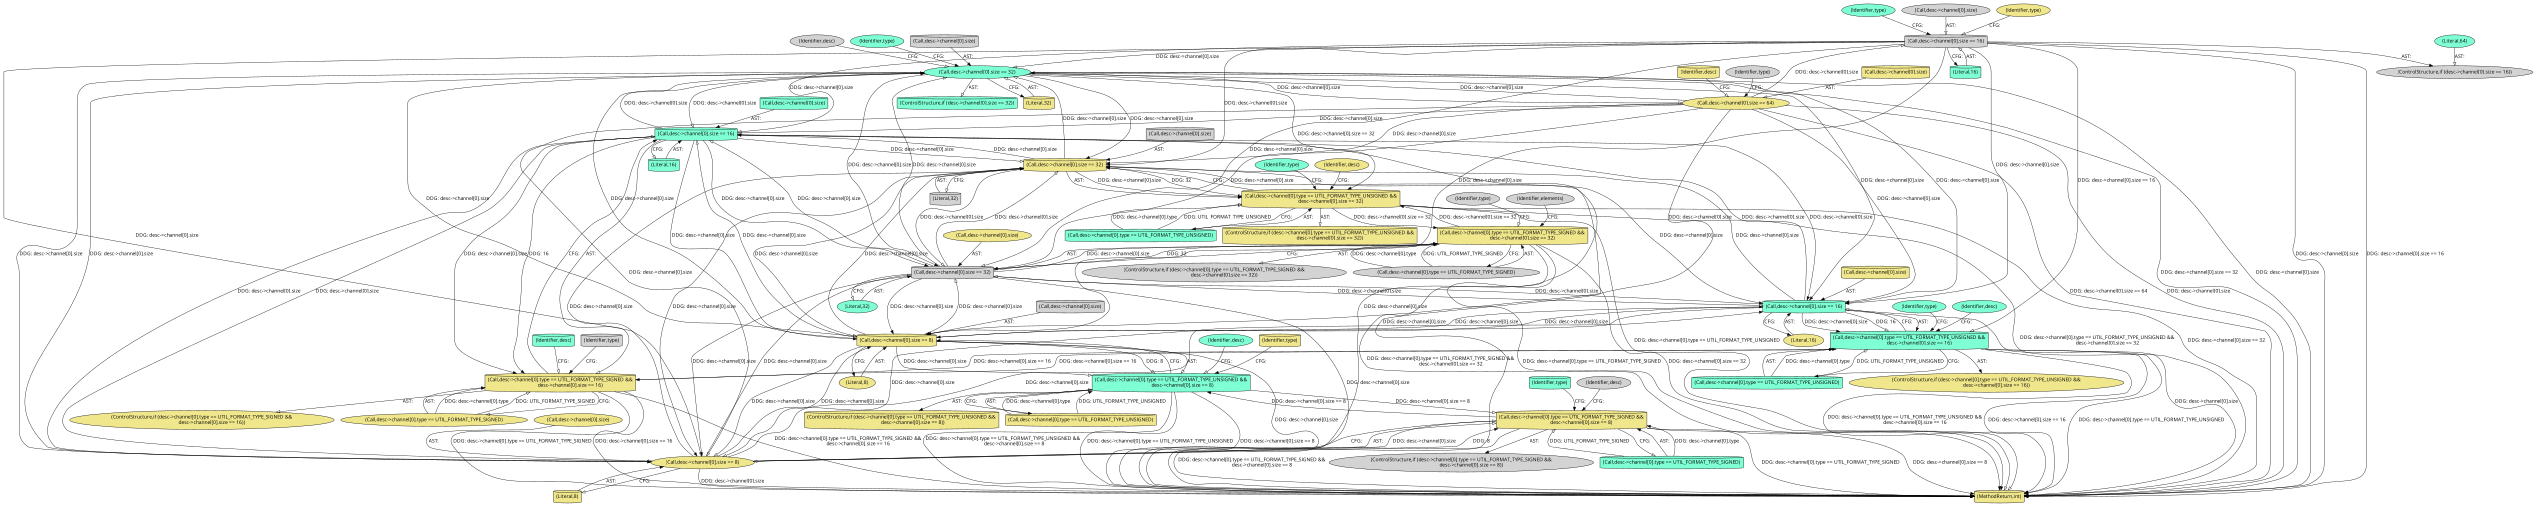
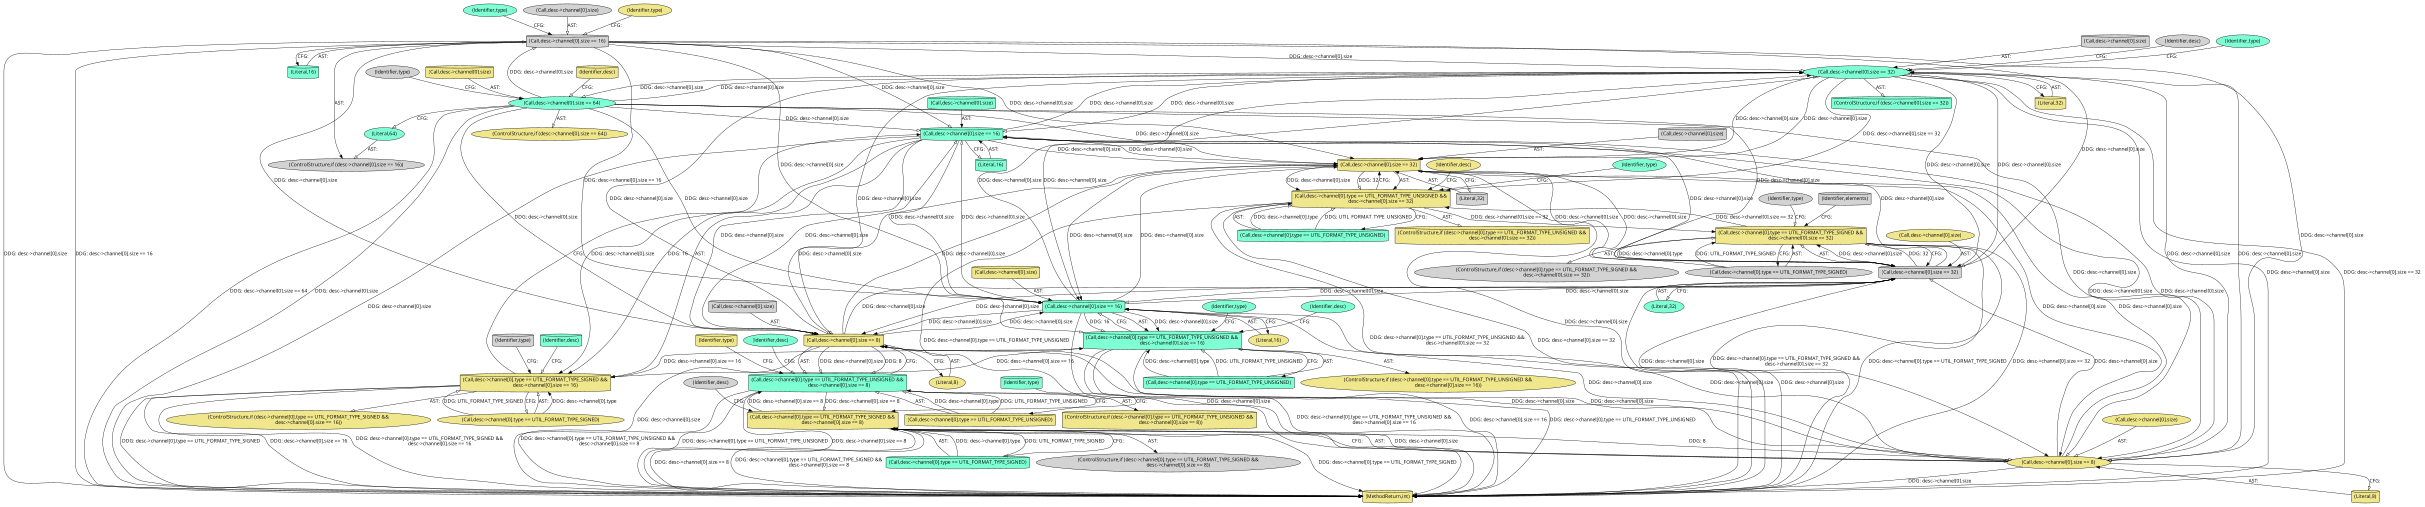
  digraph {
    fontname="Open Sans"
    node [fillcolor=khaki fontname="Open Sans" shape=cylinder style=filled]
    edge [arrowhead=normal fontname="Open Sans"]
    n1 [fillcolor=lightgrey label="(Call,desc->channel[0].size == 16)"]
    n2 [fillcolor=aquamarine label="(Call,desc->channel[0].size == 32)" shape=ellipse]
    n3 [fillcolor=aquamarine label="(Call,desc->channel[0].size == 16)"]
    n4 [label="(Call,desc->channel[0].size == 32)"]
    n5 [label="(Call,desc->channel[0].size == 8)"]
    n6 [label="(Call,desc->channel[0].size == 8)" shape=ellipse]
    n7 [fillcolor=lightgrey label="(Call,desc->channel[0].size == 32)"]
    n8 [fillcolor=aquamarine label="(Call,desc->channel[0].size == 16)"]
    n9 [fillcolor=aquamarine label="(Call,desc->channel[0].type == UTIL_FORMAT_TYPE_UNSIGNED &&\n               desc->channel[0].size == 16)"]
    n10 [fillcolor=aquamarine label="(Literal,16)"]
    n11 [fillcolor=lightgrey label="(ControlStructure,if (desc->channel[0].size == 16))" shape=ellipse]
    n12 [label="(MethodReturn,int)"]
-   n13 [label="(Call,desc->channel[0].size == 64)" shape=ellipse]
+   n13 [fillcolor=aquamarine label="(Call,desc->channel[0].size == 64)" shape=ellipse]
    n14 [label="(Call,desc->channel[0].type == UTIL_FORMAT_TYPE_UNSIGNED &&\n               desc->channel[0].size == 32)"]
    n15 [fillcolor=aquamarine label="(ControlStructure,if (desc->channel[0].size == 32))"]
    n16 [label="(Literal,32)"]
    n17 [label="(Call,desc->channel[0].type == UTIL_FORMAT_TYPE_SIGNED &&\n               desc->channel[0].size == 16)"]
    n18 [fillcolor=aquamarine label="(Literal,16)"]
    n19 [fillcolor=lightgrey label="(Literal,32)"]
    n20 [fillcolor=aquamarine label="(Call,desc->channel[0].type == UTIL_FORMAT_TYPE_UNSIGNED &&\n                 desc->channel[0].size == 8)"]
    n21 [label="(Literal,8)" shape=ellipse]
    n22 [label="(Call,desc->channel[0].type == UTIL_FORMAT_TYPE_SIGNED &&\n               desc->channel[0].size == 8)"]
    n23 [label="(Literal,8)"]
    n24 [label="(Call,desc->channel[0].type == UTIL_FORMAT_TYPE_SIGNED &&\n               desc->channel[0].size == 32)"]
    n25 [fillcolor=aquamarine label="(Literal,32)" shape=ellipse]
    n26 [label="(Literal,16)" shape=ellipse]
    n27 [fillcolor=aquamarine label="(Call,desc->channel[0].type == UTIL_FORMAT_TYPE_UNSIGNED)"]
    n28 [label="(ControlStructure,if (desc->channel[0].type == UTIL_FORMAT_TYPE_UNSIGNED &&\n               desc->channel[0].size == 16))" shape=ellipse]
+   n29 [label="(ControlStructure,if (desc->channel[0].size == 64))" shape=ellipse]
    n30 [fillcolor=aquamarine label="(Literal,64)" shape=ellipse]
    n31 [fillcolor=aquamarine label="(Call,desc->channel[0].type == UTIL_FORMAT_TYPE_UNSIGNED)"]
    n32 [label="(ControlStructure,if (desc->channel[0].type == UTIL_FORMAT_TYPE_UNSIGNED &&\n               desc->channel[0].size == 32))"]
    n33 [label="(ControlStructure,if (desc->channel[0].type == UTIL_FORMAT_TYPE_SIGNED &&\n               desc->channel[0].size == 16))" shape=ellipse]
    n34 [label="(Call,desc->channel[0].type == UTIL_FORMAT_TYPE_SIGNED)" shape=ellipse]
    n35 [label="(Call,desc->channel[0].type == UTIL_FORMAT_TYPE_UNSIGNED)"]
    n36 [label="(ControlStructure,if (desc->channel[0].type == UTIL_FORMAT_TYPE_UNSIGNED &&\n                 desc->channel[0].size == 8))"]
    n37 [fillcolor=lightgrey label="(ControlStructure,if (desc->channel[0].type == UTIL_FORMAT_TYPE_SIGNED &&\n               desc->channel[0].size == 8))" shape=ellipse]
    n38 [fillcolor=aquamarine label="(Call,desc->channel[0].type == UTIL_FORMAT_TYPE_SIGNED)"]
    n39 [fillcolor=lightgrey label="(ControlStructure,if (desc->channel[0].type == UTIL_FORMAT_TYPE_SIGNED &&\n               desc->channel[0].size == 32))" shape=ellipse]
    n40 [fillcolor=lightgrey label="(Call,desc->channel[0].type == UTIL_FORMAT_TYPE_SIGNED)" shape=ellipse]
    n41 [fillcolor=aquamarine label="(Identifier,type)" shape=ellipse]
    n42 [fillcolor=lightgrey label="(Call,desc->channel[0].size)"]
    n43 [fillcolor=aquamarine label="(Identifier,desc)"]
    n44 [fillcolor=aquamarine label="(Identifier,desc)" shape=ellipse]
    n45 [fillcolor=lightgrey label="(Identifier,type)"]
    n46 [fillcolor=aquamarine label="(Identifier,type)" shape=ellipse]
    n47 [fillcolor=aquamarine label="(Identifier,type)"]
    n48 [label="(Call,desc->channel[0].size)" shape=ellipse]
    n49 [fillcolor=aquamarine label="(Identifier,type)" shape=ellipse]
    n50 [label="(Identifier,type)"]
    n51 [fillcolor=lightgrey label="(Identifier,desc)" shape=ellipse]
    n52 [fillcolor=aquamarine label="(Identifier,type)" shape=ellipse]
    n53 [label="(Identifier,desc)"]
    n54 [fillcolor=lightgrey label="(Call,desc->channel[0].size)" shape=ellipse]
    n55 [label="(Identifier,desc)" shape=ellipse]
    n56 [fillcolor=aquamarine label="(Call,desc->channel[0].size)"]
    n57 [label="(Call,desc->channel[0].size)" shape=ellipse]
    n58 [label="(Identifier,type)" shape=ellipse]
    n59 [fillcolor=lightgrey label="(Identifier,type)" shape=ellipse]
    n60 [fillcolor=lightgrey label="(Call,desc->channel[0].size)"]
-   n61 [fillcolor=lightgrey label="(Identifier,elements)" shape=ellipse]
+   n61 [fillcolor=lightgrey label="(Identifier,elements)"]
    n62 [label="(Call,desc->channel[0].size)"]
    n63 [fillcolor=lightgrey label="(Identifier,desc)" shape=ellipse]
    n64 [fillcolor=aquamarine label="(Identifier,desc)" shape=ellipse]
    n65 [label="(Call,desc->channel[0].size)"]
    n66 [fillcolor=lightgrey label="(Call,desc->channel[0].size)"]
    n67 [fillcolor=lightgrey label="(Identifier,type)" shape=ellipse]
    n1 -> n2 [arrowhead=onormal label="DDG: desc->channel[0].size"]
    n1 -> n3 [arrowhead=onormal label="DDG: desc->channel[0].size"]
    n1 -> n4 [label="DDG: desc->channel[0].size"]
    n1 -> n5 [arrowhead=onormal label="DDG: desc->channel[0].size"]
    n1 -> n6 [arrowhead=onormal label="DDG: desc->channel[0].size"]
    n1 -> n7 [arrowhead=onormal label="DDG: desc->channel[0].size"]
    n1 -> n8 [label="DDG: desc->channel[0].size"]
    n1 -> n9 [arrowhead=onormal label="DDG: desc->channel[0].size == 16"]
    n1 -> n10 [label="CFG: "]
    n1 -> n11 [label="AST: "]
    n1 -> n12 [arrowhead=onormal label="DDG: desc->channel[0].size"]
    n1 -> n12 [label="DDG: desc->channel[0].size == 16"]
    n2 -> n3 [arrowhead=onormal label="DDG: desc->channel[0].size"]
    n2 -> n4 [label="DDG: desc->channel[0].size"]
    n2 -> n5 [arrowhead=onormal label="DDG: desc->channel[0].size"]
    n2 -> n6 [arrowhead=onormal label="DDG: desc->channel[0].size"]
    n2 -> n7 [label="DDG: desc->channel[0].size"]
    n2 -> n8 [label="DDG: desc->channel[0].size"]
    n2 -> n12 [label="DDG: desc->channel[0].size"]
    n2 -> n12 [label="DDG: desc->channel[0].size == 32"]
    n2 -> n13 [arrowhead=onormal label="DDG: desc->channel[0].size"]
    n2 -> n14 [label="DDG: desc->channel[0].size == 32"]
    n2 -> n15 [arrowhead=onormal label="AST: "]
    n2 -> n16 [label="CFG: "]
    n3 -> n2 [label="DDG: desc->channel[0].size"]
    n3 -> n4 [arrowhead=onormal label="DDG: desc->channel[0].size"]
    n3 -> n5 [label="DDG: desc->channel[0].size"]
    n3 -> n6 [label="DDG: desc->channel[0].size"]
    n3 -> n7 [label="DDG: desc->channel[0].size"]
    n3 -> n8 [label="DDG: desc->channel[0].size"]
    n3 -> n12 [arrowhead=onormal label="DDG: desc->channel[0].size"]
    n3 -> n17 [arrowhead=onormal label="AST: "]
    n3 -> n17 [label="DDG: desc->channel[0].size"]
    n3 -> n17 [label="DDG: 16"]
    n3 -> n18 [arrowhead=onormal label="CFG: "]
    n4 -> n2 [arrowhead=onormal label="DDG: desc->channel[0].size"]
    n4 -> n3 [label="DDG: desc->channel[0].size"]
    n4 -> n5 [arrowhead=onormal label="DDG: desc->channel[0].size"]
    n4 -> n6 [label="DDG: desc->channel[0].size"]
    n4 -> n7 [arrowhead=onormal label="DDG: desc->channel[0].size"]
    n4 -> n8 [label="DDG: desc->channel[0].size"]
    n4 -> n12 [label="DDG: desc->channel[0].size"]
    n4 -> n14 [label="AST: "]
    n4 -> n14 [label="DDG: desc->channel[0].size"]
    n4 -> n14 [arrowhead=onormal label="DDG: 32"]
    n4 -> n19 [arrowhead=onormal label="CFG: "]
    n5 -> n2 [label="DDG: desc->channel[0].size"]
    n5 -> n3 [arrowhead=onormal label="DDG: desc->channel[0].size"]
    n5 -> n4 [label="DDG: desc->channel[0].size"]
    n5 -> n6 [arrowhead=onormal label="DDG: desc->channel[0].size"]
    n5 -> n7 [arrowhead=onormal label="DDG: desc->channel[0].size"]
    n5 -> n8 [label="DDG: desc->channel[0].size"]
    n5 -> n12 [label="DDG: desc->channel[0].size"]
    n5 -> n20 [arrowhead=onormal label="AST: "]
    n5 -> n20 [arrowhead=onormal label="DDG: desc->channel[0].size"]
    n5 -> n20 [arrowhead=onormal label="DDG: 8"]
    n5 -> n21 [label="CFG: "]
    n6 -> n2 [label="DDG: desc->channel[0].size"]
    n6 -> n3 [arrowhead=onormal label="DDG: desc->channel[0].size"]
    n6 -> n4 [arrowhead=onormal label="DDG: desc->channel[0].size"]
    n6 -> n5 [label="DDG: desc->channel[0].size"]
    n6 -> n7 [arrowhead=onormal label="DDG: desc->channel[0].size"]
    n6 -> n8 [label="DDG: desc->channel[0].size"]
    n6 -> n12 [arrowhead=onormal label="DDG: desc->channel[0].size"]
    n6 -> n22 [arrowhead=onormal label="AST: "]
    n6 -> n22 [arrowhead=onormal label="DDG: desc->channel[0].size"]
    n6 -> n22 [label="DDG: 8"]
    n6 -> n23 [arrowhead=onormal label="CFG: "]
    n7 -> n2 [arrowhead=onormal label="DDG: desc->channel[0].size"]
    n7 -> n3 [arrowhead=onormal label="DDG: desc->channel[0].size"]
    n7 -> n4 [arrowhead=onormal label="DDG: desc->channel[0].size"]
    n7 -> n5 [label="DDG: desc->channel[0].size"]
    n7 -> n6 [label="DDG: desc->channel[0].size"]
    n7 -> n8 [arrowhead=onormal label="DDG: desc->channel[0].size"]
    n7 -> n12 [arrowhead=onormal label="DDG: desc->channel[0].size"]
    n7 -> n24 [arrowhead=onormal label="AST: "]
    n7 -> n24 [label="DDG: desc->channel[0].size"]
    n7 -> n24 [arrowhead=onormal label="DDG: 32"]
    n7 -> n25 [arrowhead=onormal label="CFG: "]
    n8 -> n2 [label="DDG: desc->channel[0].size"]
    n8 -> n3 [arrowhead=onormal label="DDG: desc->channel[0].size"]
    n8 -> n4 [label="DDG: desc->channel[0].size"]
    n8 -> n5 [label="DDG: desc->channel[0].size"]
    n8 -> n6 [arrowhead=onormal label="DDG: desc->channel[0].size"]
    n8 -> n7 [arrowhead=onormal label="DDG: desc->channel[0].size"]
    n8 -> n9 [label="AST: "]
    n8 -> n9 [label="DDG: desc->channel[0].size"]
    n8 -> n9 [arrowhead=onormal label="DDG: 16"]
    n8 -> n12 [arrowhead=onormal label="DDG: desc->channel[0].size"]
    n8 -> n26 [label="CFG: "]
    n9 -> n8 [arrowhead=onormal label="CFG: "]
    n9 -> n12 [arrowhead=onormal label="DDG: desc->channel[0].size == 16"]
    n9 -> n12 [label="DDG: desc->channel[0].type == UTIL_FORMAT_TYPE_UNSIGNED"]
    n9 -> n12 [label="DDG: desc->channel[0].type == UTIL_FORMAT_TYPE_UNSIGNED &&\n               desc->channel[0].size == 16"]
    n9 -> n17 [label="DDG: desc->channel[0].size == 16"]
    n9 -> n27 [label="CFG: "]
    n9 -> n28 [label="AST: "]
    n10 -> n1 [arrowhead=onormal label="AST: "]
    n13 -> n1 [arrowhead=onormal label="DDG: desc->channel[0].size"]
    n13 -> n2 [arrowhead=onormal label="DDG: desc->channel[0].size"]
    n13 -> n3 [arrowhead=onormal label="DDG: desc->channel[0].size"]
    n13 -> n4 [label="DDG: desc->channel[0].size"]
    n13 -> n5 [label="DDG: desc->channel[0].size"]
    n13 -> n6 [arrowhead=onormal label="DDG: desc->channel[0].size"]
    n13 -> n7 [arrowhead=onormal label="DDG: desc->channel[0].size"]
    n13 -> n8 [label="DDG: desc->channel[0].size"]
    n13 -> n12 [arrowhead=onormal label="DDG: desc->channel[0].size == 64"]
    n13 -> n12 [label="DDG: desc->channel[0].size"]
+   n13 -> n29 [arrowhead=onormal label="AST: "]
+   n13 -> n30 [arrowhead=onormal label="CFG: "]
    n14 -> n4 [label="CFG: "]
    n14 -> n12 [arrowhead=onormal label="DDG: desc->channel[0].type == UTIL_FORMAT_TYPE_UNSIGNED"]
    n14 -> n12 [label="DDG: desc->channel[0].type == UTIL_FORMAT_TYPE_UNSIGNED &&\n               desc->channel[0].size == 32"]
    n14 -> n12 [arrowhead=onormal label="DDG: desc->channel[0].size == 32"]
    n14 -> n24 [label="DDG: desc->channel[0].size == 32"]
    n14 -> n31 [label="CFG: "]
    n14 -> n32 [arrowhead=onormal label="AST: "]
    n16 -> n2 [arrowhead=onormal label="AST: "]
    n17 -> n3 [label="CFG: "]
    n17 -> n9 [label="DDG: desc->channel[0].size == 16"]
    n17 -> n12 [label="DDG: desc->channel[0].size == 16"]
    n17 -> n12 [label="DDG: desc->channel[0].type == UTIL_FORMAT_TYPE_SIGNED &&\n               desc->channel[0].size == 16"]
    n17 -> n12 [label="DDG: desc->channel[0].type == UTIL_FORMAT_TYPE_SIGNED"]
    n17 -> n33 [arrowhead=onormal label="AST: "]
    n17 -> n34 [arrowhead=onormal label="CFG: "]
    n18 -> n3 [label="AST: "]
    n19 -> n4 [label="AST: "]
    n20 -> n5 [label="CFG: "]
    n20 -> n12 [arrowhead=onormal label="DDG: desc->channel[0].size == 8"]
    n20 -> n12 [arrowhead=onormal label="DDG: desc->channel[0].type == UTIL_FORMAT_TYPE_UNSIGNED &&\n                 desc->channel[0].size == 8"]
    n20 -> n12 [arrowhead=onormal label="DDG: desc->channel[0].type == UTIL_FORMAT_TYPE_UNSIGNED"]
    n20 -> n22 [arrowhead=onormal label="DDG: desc->channel[0].size == 8"]
    n20 -> n35 [label="CFG: "]
    n20 -> n36 [label="AST: "]
    n21 -> n5 [label="AST: "]
    n22 -> n6 [arrowhead=onormal label="CFG: "]
    n22 -> n12 [label="DDG: desc->channel[0].type == UTIL_FORMAT_TYPE_SIGNED &&\n               desc->channel[0].size == 8"]
    n22 -> n12 [label="DDG: desc->channel[0].type == UTIL_FORMAT_TYPE_SIGNED"]
    n22 -> n12 [label="DDG: desc->channel[0].size == 8"]
    n22 -> n20 [label="DDG: desc->channel[0].size == 8"]
    n22 -> n37 [label="AST: "]
    n22 -> n38 [arrowhead=onormal label="CFG: "]
    n23 -> n6 [label="AST: "]
    n24 -> n7 [label="CFG: "]
    n24 -> n12 [label="DDG: desc->channel[0].type == UTIL_FORMAT_TYPE_SIGNED &&\n               desc->channel[0].size == 32"]
    n24 -> n12 [label="DDG: desc->channel[0].type == UTIL_FORMAT_TYPE_SIGNED"]
    n24 -> n12 [arrowhead=onormal label="DDG: desc->channel[0].size == 32"]
    n24 -> n14 [label="DDG: desc->channel[0].size == 32"]
    n24 -> n39 [arrowhead=onormal label="AST: "]
    n24 -> n40 [label="CFG: "]
    n25 -> n7 [label="AST: "]
    n26 -> n8 [label="AST: "]
    n27 -> n9 [arrowhead=onormal label="AST: "]
    n27 -> n9 [label="DDG: desc->channel[0].type"]
    n27 -> n9 [arrowhead=onormal label="DDG: UTIL_FORMAT_TYPE_UNSIGNED"]
    n30 -> n11 [arrowhead=onormal label="AST: "]
    n31 -> n14 [label="AST: "]
    n31 -> n14 [arrowhead=onormal label="DDG: desc->channel[0].type"]
    n31 -> n14 [arrowhead=onormal label="DDG: UTIL_FORMAT_TYPE_UNSIGNED"]
    n34 -> n17 [arrowhead=onormal label="AST: "]
    n34 -> n17 [label="DDG: desc->channel[0].type"]
    n34 -> n17 [arrowhead=onormal label="DDG: UTIL_FORMAT_TYPE_SIGNED"]
    n35 -> n20 [arrowhead=onormal label="AST: "]
    n35 -> n20 [arrowhead=onormal label="DDG: desc->channel[0].type"]
    n35 -> n20 [label="DDG: UTIL_FORMAT_TYPE_UNSIGNED"]
    n38 -> n22 [label="AST: "]
    n38 -> n22 [label="DDG: desc->channel[0].type"]
    n38 -> n22 [arrowhead=onormal label="DDG: UTIL_FORMAT_TYPE_SIGNED"]
    n40 -> n24 [label="AST: "]
    n40 -> n24 [arrowhead=onormal label="DDG: desc->channel[0].type"]
    n40 -> n24 [label="DDG: UTIL_FORMAT_TYPE_SIGNED"]
    n41 -> n2 [label="CFG: "]
    n42 -> n2 [label="AST: "]
    n43 -> n17 [arrowhead=onormal label="CFG: "]
    n44 -> n20 [arrowhead=onormal label="CFG: "]
    n45 -> n17 [label="CFG: "]
    n46 -> n14 [label="CFG: "]
    n47 -> n22 [label="CFG: "]
    n48 -> n7 [label="AST: "]
    n49 -> n9 [label="CFG: "]
    n50 -> n20 [label="CFG: "]
    n51 -> n2 [arrowhead=onormal label="CFG: "]
    n52 -> n1 [label="CFG: "]
    n53 -> n13 [arrowhead=onormal label="CFG: "]
    n54 -> n1 [arrowhead=onormal label="AST: "]
    n55 -> n14 [label="CFG: "]
    n56 -> n3 [label="AST: "]
    n57 -> n6 [arrowhead=onormal label="AST: "]
    n58 -> n1 [arrowhead=onormal label="CFG: "]
    n59 -> n13 [label="CFG: "]
    n60 -> n5 [label="AST: "]
    n61 -> n24 [label="CFG: "]
    n62 -> n13 [arrowhead=onormal label="AST: "]
    n63 -> n22 [label="CFG: "]
    n64 -> n9 [label="CFG: "]
    n65 -> n8 [label="AST: "]
    n66 -> n4 [label="AST: "]
    n67 -> n24 [arrowhead=onormal label="CFG: "]
  }
